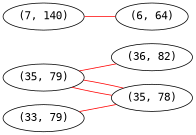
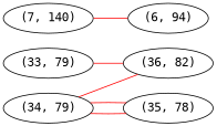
  graph {
    fontname="DejaVu Sans Mono"
    rankdir=LR
    node [fontname="DejaVu Sans Mono"]
    edge [color=red fontname="DejaVu Sans Mono" weight=1]
-   "(35, 79)"
+   "(35, 79)" [label="(34, 79)"]
    "(36, 82)"
    "(35, 78)"
    "(33, 79)"
    "(7, 140)"
-   "(6, 94)" [label="(6, 64)"]
+   "(6, 94)"
    "(35, 79)" -- "(36, 82)"
    "(35, 79)" -- "(35, 78)"
    "(35, 79)" -- "(35, 78)"
-   "(33, 79)" -- "(35, 78)"
+   "(33, 79)" -- "(36, 82)"
    "(7, 140)" -- "(6, 94)"
  }
